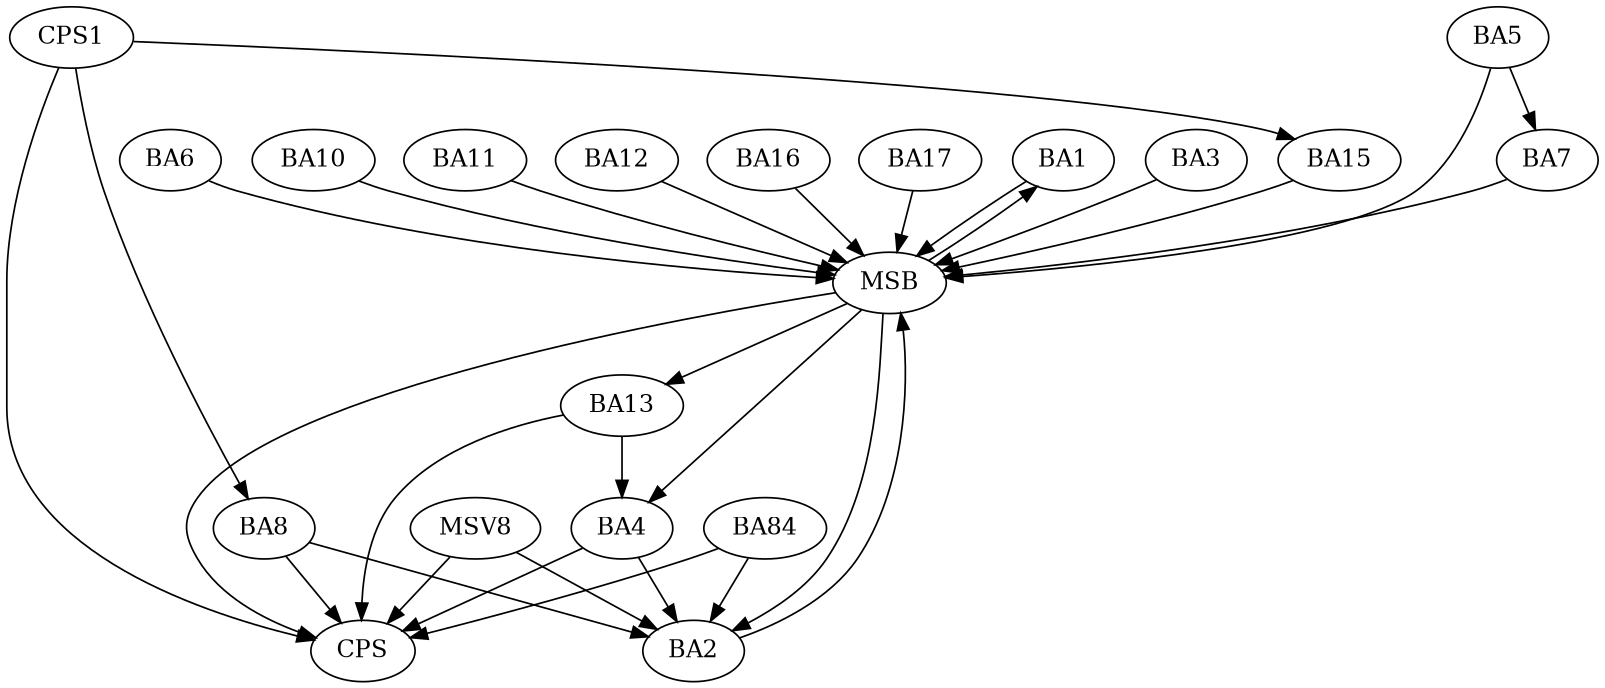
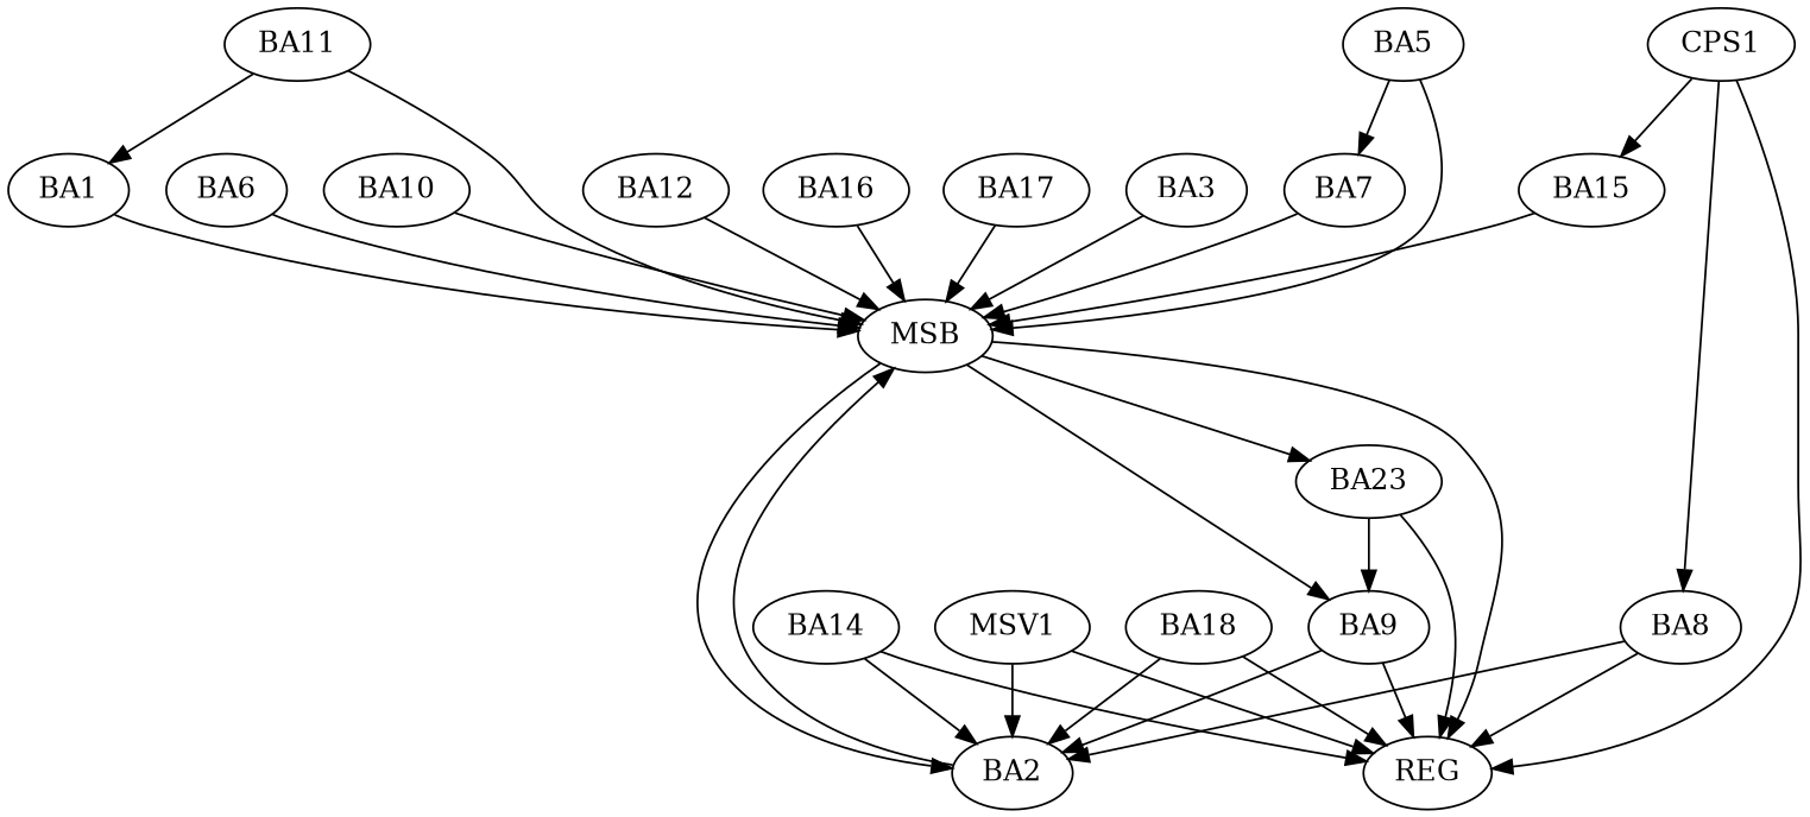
  strict digraph {
    fontname="DejaVu Serif"
    node [fontname="DejaVu Serif"]
    edge [fontname="DejaVu Serif"]
    n1 [label=BA1]
    n2 [label=MSB]
    n3 [label=BA2]
-   n4 [label=BA4]
-   n5 [label=CPS]
-   n6 [label=BA13]
+   n4 [label=BA9]
+   n5 [label=REG]
+   n6 [label=BA23]
    n7 [label=BA3]
    n8 [label=BA5]
    n9 [label=BA7]
    n10 [label=BA6]
    n11 [label=BA8]
    n12 [label=BA10]
    n13 [label=BA11]
    n14 [label=BA12]
-   n15 [label=BA84]
+   n15 [label=BA14]
    n16 [label=BA15]
    n17 [label=BA16]
    n18 [label=BA17]
+   n19 [label=BA18]
    n20 [label=CPS1]
-   n21 [label=MSV8]
+   n21 [label=MSV1]
    n1 -> n2
-   n2 -> n1
+   n13 -> n1
    n2 -> n3
    n2 -> n4
    n2 -> n5
    n2 -> n6
    n3 -> n2
    n4 -> n3
    n4 -> n5
    n6 -> n4
    n6 -> n5
    n7 -> n2
    n8 -> n2
    n8 -> n9
    n9 -> n2
    n10 -> n2
    n11 -> n3
    n11 -> n5
    n12 -> n2
    n13 -> n2
    n14 -> n2
    n15 -> n3
    n15 -> n5
    n16 -> n2
    n17 -> n2
    n18 -> n2
+   n19 -> n3
+   n19 -> n5
    n20 -> n5
    n20 -> n11
    n20 -> n16
    n21 -> n3
    n21 -> n5
  }
